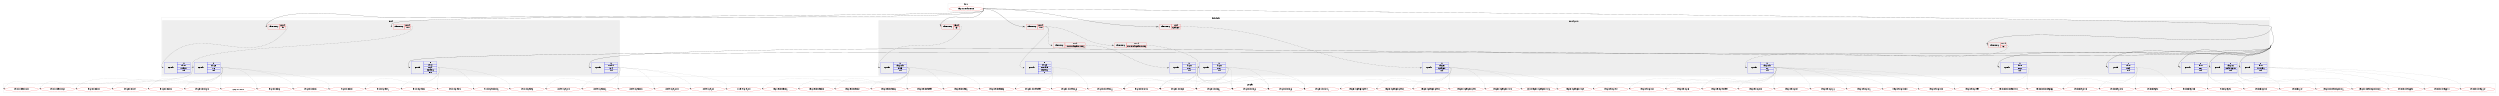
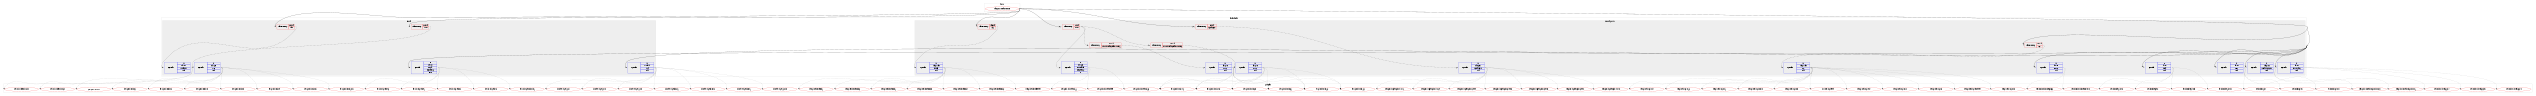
  digraph {
    compound=true
    concentrate=true
    fontname=Helvetica
    fontsize=10
    newrank=true
    rankdir=TB
    ranksep=1.5
    node [color=red fontname=Helvetica fontsize=10]
    edge [arrowhead=vee headport=w style=dotted tailport=e weight=100]
    n1 [label="media-libs/libopenshot-0.1.3" width=4]
    n2 [color=blue label=<<TABLE BORDER="0" CELLBORDER="1" CELLSPACING="0" CELLPADDING="4" WIDTH="220"><TR><TD ROWSPAN="6" CELLPADDING="30">pack_dep</TD></TR><TR><TD WIDTH="110">no</TD></TR><TR><TD>dev-lang</TD></TR><TR><TD>swig</TD></TR><TR><TD>none</TD></TR><TR><TD></TD></TR></TABLE>> shape=none]
    n3 [label=<<TABLE BORDER="0" CELLBORDER="1" CELLSPACING="0" CELLPADDING="4"><TR><TD ROWSPAN="3" CELLPADDING="10">use_conditional</TD></TR><TR><TD>positive</TD></TR><TR><TD>python</TD></TR></TABLE>> shape=none]
    n4 [color=blue label=<<TABLE BORDER="0" CELLBORDER="1" CELLSPACING="0" CELLPADDING="4" WIDTH="220"><TR><TD ROWSPAN="6" CELLPADDING="30">pack_dep</TD></TR><TR><TD WIDTH="110">no</TD></TR><TR><TD>dev-libs</TD></TR><TR><TD>unittest++</TD></TR><TR><TD>none</TD></TR><TR><TD></TD></TR></TABLE>> shape=none]
    n5 [label=<<TABLE BORDER="0" CELLBORDER="1" CELLSPACING="0" CELLPADDING="4"><TR><TD ROWSPAN="3" CELLPADDING="10">use_conditional</TD></TR><TR><TD>positive</TD></TR><TR><TD>test</TD></TR></TABLE>> shape=none]
    n6 [color=blue label=<<TABLE BORDER="0" CELLBORDER="1" CELLSPACING="0" CELLPADDING="4" WIDTH="220"><TR><TD ROWSPAN="6" CELLPADDING="30">pack_dep</TD></TR><TR><TD WIDTH="110">no</TD></TR><TR><TD>dev-util</TD></TR><TR><TD>cmake</TD></TR><TR><TD>greaterequal</TD></TR><TR><TD>3.7.2</TD></TR></TABLE>> shape=none]
    n7 [color=blue label=<<TABLE BORDER="0" CELLBORDER="1" CELLSPACING="0" CELLPADDING="4" WIDTH="220"><TR><TD ROWSPAN="6" CELLPADDING="30">pack_dep</TD></TR><TR><TD WIDTH="110">no</TD></TR><TR><TD>sys-devel</TD></TR><TR><TD>make</TD></TR><TR><TD>none</TD></TR><TR><TD></TD></TR></TABLE>> shape=none]
    n8 [color=blue label=<<TABLE BORDER="0" CELLBORDER="1" CELLSPACING="0" CELLPADDING="4" WIDTH="220"><TR><TD ROWSPAN="6" CELLPADDING="30">pack_dep</TD></TR><TR><TD WIDTH="110">no</TD></TR><TR><TD>media-video</TD></TR><TR><TD>ffmpeg</TD></TR><TR><TD>none</TD></TR><TR><TD></TD></TR></TABLE>> shape=none]
    n9 [label=<<TABLE BORDER="0" CELLBORDER="1" CELLSPACING="0" CELLPADDING="4"><TR><TD ROWSPAN="3" CELLPADDING="10">use_conditional</TD></TR><TR><TD>negative</TD></TR><TR><TD>libav</TD></TR></TABLE>> shape=none]
    n10 [color=blue label=<<TABLE BORDER="0" CELLBORDER="1" CELLSPACING="0" CELLPADDING="4" WIDTH="220"><TR><TD ROWSPAN="6" CELLPADDING="30">pack_dep</TD></TR><TR><TD WIDTH="110">no</TD></TR><TR><TD>media-gfx</TD></TR><TR><TD>imagemagick</TD></TR><TR><TD>none</TD></TR><TR><TD></TD></TR></TABLE>> shape=none]
    n11 [label=<<TABLE BORDER="0" CELLBORDER="1" CELLSPACING="0" CELLPADDING="4"><TR><TD ROWSPAN="3" CELLPADDING="10">use_conditional</TD></TR><TR><TD>positive</TD></TR><TR><TD>imagemagick</TD></TR></TABLE>> shape=none]
    n12 [color=blue label=<<TABLE BORDER="0" CELLBORDER="1" CELLSPACING="0" CELLPADDING="4" WIDTH="220"><TR><TD ROWSPAN="6" CELLPADDING="30">pack_dep</TD></TR><TR><TD WIDTH="110">no</TD></TR><TR><TD>media-video</TD></TR><TR><TD>libav</TD></TR><TR><TD>none</TD></TR><TR><TD></TD></TR></TABLE>> shape=none]
    n13 [label=<<TABLE BORDER="0" CELLBORDER="1" CELLSPACING="0" CELLPADDING="4"><TR><TD ROWSPAN="3" CELLPADDING="10">use_conditional</TD></TR><TR><TD>positive</TD></TR><TR><TD>libav</TD></TR></TABLE>> shape=none]
    n14 [color=blue label=<<TABLE BORDER="0" CELLBORDER="1" CELLSPACING="0" CELLPADDING="4" WIDTH="220"><TR><TD ROWSPAN="6" CELLPADDING="30">pack_dep</TD></TR><TR><TD WIDTH="110">no</TD></TR><TR><TD>dev-lang</TD></TR><TR><TD>python</TD></TR><TR><TD>none</TD></TR><TR><TD></TD></TR></TABLE>> shape=none]
    n15 [label=<<TABLE BORDER="0" CELLBORDER="1" CELLSPACING="0" CELLPADDING="4"><TR><TD ROWSPAN="3" CELLPADDING="10">use_conditional</TD></TR><TR><TD>positive</TD></TR><TR><TD>python_single_target_python3_4</TD></TR></TABLE>> shape=none]
    n16 [color=blue label=<<TABLE BORDER="0" CELLBORDER="1" CELLSPACING="0" CELLPADDING="4" WIDTH="220"><TR><TD ROWSPAN="6" CELLPADDING="30">pack_dep</TD></TR><TR><TD WIDTH="110">no</TD></TR><TR><TD>dev-lang</TD></TR><TR><TD>python</TD></TR><TR><TD>none</TD></TR><TR><TD></TD></TR></TABLE>> shape=none]
    n17 [label=<<TABLE BORDER="0" CELLBORDER="1" CELLSPACING="0" CELLPADDING="4"><TR><TD ROWSPAN="3" CELLPADDING="10">use_conditional</TD></TR><TR><TD>positive</TD></TR><TR><TD>python_single_target_python3_5</TD></TR></TABLE>> shape=none]
    n18 [color=blue label=<<TABLE BORDER="0" CELLBORDER="1" CELLSPACING="0" CELLPADDING="4" WIDTH="220"><TR><TD ROWSPAN="6" CELLPADDING="30">pack_dep</TD></TR><TR><TD WIDTH="110">no</TD></TR><TR><TD>dev-lang</TD></TR><TR><TD>python-exec</TD></TR><TR><TD>greaterequal</TD></TR><TR><TD>2</TD></TR></TABLE>> shape=none]
    n19 [label=<<TABLE BORDER="0" CELLBORDER="1" CELLSPACING="0" CELLPADDING="4"><TR><TD ROWSPAN="3" CELLPADDING="10">use_conditional</TD></TR><TR><TD>positive</TD></TR><TR><TD>python</TD></TR></TABLE>> shape=none]
    n20 [color=blue label=<<TABLE BORDER="0" CELLBORDER="1" CELLSPACING="0" CELLPADDING="4" WIDTH="220"><TR><TD ROWSPAN="6" CELLPADDING="30">pack_dep</TD></TR><TR><TD WIDTH="110">no</TD></TR><TR><TD>dev-qt</TD></TR><TR><TD>qtcore</TD></TR><TR><TD>none</TD></TR><TR><TD></TD></TR></TABLE>> shape=none]
    n21 [color=blue label=<<TABLE BORDER="0" CELLBORDER="1" CELLSPACING="0" CELLPADDING="4" WIDTH="220"><TR><TD ROWSPAN="6" CELLPADDING="30">pack_dep</TD></TR><TR><TD WIDTH="110">no</TD></TR><TR><TD>dev-qt</TD></TR><TR><TD>qtgui</TD></TR><TR><TD>none</TD></TR><TR><TD></TD></TR></TABLE>> shape=none]
    n22 [color=blue label=<<TABLE BORDER="0" CELLBORDER="1" CELLSPACING="0" CELLPADDING="4" WIDTH="220"><TR><TD ROWSPAN="6" CELLPADDING="30">pack_dep</TD></TR><TR><TD WIDTH="110">no</TD></TR><TR><TD>media-libs</TD></TR><TR><TD>libopenshot-audio</TD></TR><TR><TD>none</TD></TR><TR><TD></TD></TR></TABLE>> shape=none]
    n23 [color=blue label=<<TABLE BORDER="0" CELLBORDER="1" CELLSPACING="0" CELLPADDING="4" WIDTH="220"><TR><TD ROWSPAN="6" CELLPADDING="30">pack_dep</TD></TR><TR><TD WIDTH="110">no</TD></TR><TR><TD>dev-qt</TD></TR><TR><TD>qtmultimedia</TD></TR><TR><TD>none</TD></TR><TR><TD></TD></TR></TABLE>> shape=none]
    n24 [color=blue label=<<TABLE BORDER="0" CELLBORDER="1" CELLSPACING="0" CELLPADDING="4" WIDTH="220"><TR><TD ROWSPAN="6" CELLPADDING="30">pack_dep</TD></TR><TR><TD WIDTH="110">no</TD></TR><TR><TD>net-libs</TD></TR><TR><TD>cppzmq</TD></TR><TR><TD>none</TD></TR><TR><TD></TD></TR></TABLE>> shape=none]
    n25 [label="dev-lang/swig-1.3.40-r2" width=4]
    n26 [label="dev-lang/swig-2.0.12" width=4]
    n27 [label="dev-lang/swig-2.0.9" width=4]
    n28 [label="dev-lang/swig-3.0.10" width=4]
    n29 [label="dev-lang/swig-3.0.11" width=4]
    n30 [label="dev-lang/swig-3.0.12" width=4]
    n31 [label="dev-lang/swig-3.0.5" width=4]
    n32 [label="lang-lang/swig-3.0.8" width=4]
    n33 [label="dev-libs/unittest++-1.6.1" width=4]
    n34 [label="dev-libs/unittest++-2.0.0" width=4]
    n35 [label="dev-util/cmake-3.10.0_rc4" width=4]
    n36 [label="dev-util/cmake-3.7.2" width=4]
    n37 [label="dev-util/cmake-3.8.2" width=4]
    n38 [label="dev-util/cmake-3.9.4" width=4]
    n39 [label="dev-util/cmake-3.9.5" width=4]
+   n40 [label="sys-devel/make-3.80-r4" width=4]
    n41 [label="sys-devel/make-3.81-r2" width=4]
    n42 [label="sys-devel/make-3.82-r4" width=4]
    n43 [label="sys-devel/make-4.0-r1" width=4]
    n44 [label="sys-devel/make-4.1-r1" width=4]
    n45 [label="sys-devel/make-4.2.1" width=4]
    n46 [label="sys-devel/make-4.2.1-r1" width=4]
    n47 [label="media-video/ffmpeg-3.2.6" width=4]
    n48 [label="media-video/ffmpeg-3.2.7" width=4]
    n49 [label="media-video/ffmpeg-3.3.3" width=4]
    n50 [label="media-video/ffmpeg-3.3.4" width=4]
    n51 [label="media-video/ffmpeg-3.3.5" width=4]
    n52 [label="media-video/ffmpeg-3.4" width=4]
    n53 [label="media-video/ffmpeg-9999" width=4]
    n54 [label="media-gfx/imagemagick-6.9.9.0" width=4]
    n55 [label="media-gfx/imagemagick-6.9.9.11" width=4]
    n56 [label="media-gfx/imagemagick-6.9.9.20" width=4]
    n57 [label="media-gfx/imagemagick-6.9.9.9" width=4]
    n58 [label="media-gfx/imagemagick-7.0.6.9" width=4]
-   n59 [label="qtmultimedia-gfx/imagemagick-7.0.7.6" width=4]
+   n59 [label="media-gfx/imagemagick-7.0.7.6" width=4]
    n60 [label="media-gfx/imagemagick-7.0.7.8" width=4]
    n61 [label="media-video/libav-11.3" width=4]
    n62 [label="media-video/libav-11.3-r1" width=4]
    n63 [label="media-video/libav-11.4" width=4]
    n64 [label="media-video/libav-14.6" width=4]
    n65 [label="media-video/libav-11.7" width=4]
    n66 [label="media-video/libav-11.8" width=4]
    n67 [label="media-video/cmake-11.9999" width=4]
    n68 [label="media-video/libav-12" width=4]
    n69 [label="media-video/libav-12.1" width=4]
    n70 [label="media-video/libav-9.17" width=4]
-   n71 [label="media-video/libav-9999" width=4]
+   n71 [label="util-video/libav-9999" width=4]
    n72 [label="dev-lang/python-2.7.12" width=4]
    n73 [label="dev-lang/python-2.7.14" width=4]
    n74 [label="dev-lang/python-3.4.5" width=4]
    n75 [label="dev-lang/python-3.4.6" width=4]
    n76 [label="dev-lang/python-3.5.4" width=4]
    n77 [label="dev-lang/python-3.6.3" width=4]
    n78 [label="dev-lang/python-exec-2.4.4" width=4]
    n79 [label="dev-lang/python-exec-2.4.5" width=4]
    n80 [label="dev-lang/python-exec-9999" width=4]
    n81 [label="dev-qt/qtcore-4.8.7-r2" width=4]
    n82 [label="dev-qt/qtcore-4.8.7-r3" width=4]
    n83 [label="dev-qt/qtcore-5.7.1-r3" width=4]
    n84 [label="dev-qt/qtcore-5.9.2" width=4]
    n85 [label="dev-qt/qtgui-4.8.7" width=4]
    n86 [label="dev-qt/qtgui-5.7.1-r1" width=4]
-   n87 [label="dev-qt/cmake-5.9.2" width=4]
+   n87 [label="dev-qt/qtgui-5.9.2" width=4]
    n88 [label="dev-qt/qtmultimedia-4.8.7" width=4]
    n89 [label="dev-qt/qtmultimedia-5.7.1" width=4]
    n90 [label="dev-qt/qtmultimedia-5.9.2" width=4]
    n91 [label="media-libs/libopenshot-audio-0.1.2-r1" width=4]
    n92 [label="media-libs/libopenshot-audio-0.1.4" width=4]
    n93 [label="net-libs/cppzmq-0_pre130717-r1" width=4]
    n94 [label="net-libs/cppzmq-0_pre150606" width=4]
    subgraph cluster_1 {
      color=gray
      label=<<i>ebuild</i>>
      rank=same
      n1
    }
    subgraph cluster_2 {
      color=gray
      label=<<i>dependencies</i>>
      subgraph cluster_3 {
        color=gray
        fillcolor="#eeeeee"
        label=<<i>compile</i>>
        style=filled
        subgraph sub_4 {
          color=gray
          fillcolor="#eeeeee"
          label=<<i>compile</i>>
          style=filled
          n3
          subgraph sub_5 {
            color=gray
            fillcolor="#eeeeee"
            label=<<i>compile</i>>
            style=filled
            n2
          }
        }
        subgraph sub_6 {
          color=gray
          fillcolor="#eeeeee"
          label=<<i>compile</i>>
          style=filled
          n5
          subgraph sub_7 {
            color=gray
            fillcolor="#eeeeee"
            label=<<i>compile</i>>
            style=filled
            n4
          }
        }
        subgraph sub_8 {
          color=gray
          fillcolor="#eeeeee"
          label=<<i>compile</i>>
          style=filled
          n6
        }
        subgraph sub_9 {
          color=gray
          fillcolor="#eeeeee"
          label=<<i>compile</i>>
          style=filled
          n7
        }
      }
      subgraph cluster_10 {
        color=gray
        fillcolor="#eeeeee"
        label=<<i>compile and run</i>>
        style=filled
        subgraph sub_11 {
          color=gray
          fillcolor="#eeeeee"
          label=<<i>compile and run</i>>
          style=filled
          n9
          subgraph sub_12 {
            color=gray
            fillcolor="#eeeeee"
            label=<<i>compile and run</i>>
            style=filled
            n8
          }
        }
        subgraph sub_13 {
          color=gray
          fillcolor="#eeeeee"
          label=<<i>compile and run</i>>
          style=filled
          n11
          subgraph sub_14 {
            color=gray
            fillcolor="#eeeeee"
            label=<<i>compile and run</i>>
            style=filled
            n10
          }
        }
        subgraph sub_15 {
          color=gray
          fillcolor="#eeeeee"
          label=<<i>compile and run</i>>
          style=filled
          n13
          subgraph sub_16 {
            color=gray
            fillcolor="#eeeeee"
            label=<<i>compile and run</i>>
            style=filled
            n12
          }
        }
        subgraph sub_17 {
          color=gray
          fillcolor="#eeeeee"
          label=<<i>compile and run</i>>
          style=filled
          n19
          subgraph sub_18 {
            color=gray
            fillcolor="#eeeeee"
            label=<<i>compile and run</i>>
            style=filled
            n15
            subgraph sub_19 {
              color=gray
              fillcolor="#eeeeee"
              label=<<i>compile and run</i>>
              style=filled
              n14
            }
          }
          subgraph sub_20 {
            color=gray
            fillcolor="#eeeeee"
            label=<<i>compile and run</i>>
            style=filled
            n17
            subgraph sub_21 {
              color=gray
              fillcolor="#eeeeee"
              label=<<i>compile and run</i>>
              style=filled
              n16
            }
          }
          subgraph sub_22 {
            color=gray
            fillcolor="#eeeeee"
            label=<<i>compile and run</i>>
            style=filled
            n18
          }
        }
        subgraph sub_23 {
          color=gray
          fillcolor="#eeeeee"
          label=<<i>compile and run</i>>
          style=filled
          n20
        }
        subgraph sub_24 {
          color=gray
          fillcolor="#eeeeee"
          label=<<i>compile and run</i>>
          style=filled
          n21
        }
        subgraph sub_25 {
          color=gray
          fillcolor="#eeeeee"
          label=<<i>compile and run</i>>
          style=filled
          n22
        }
        subgraph sub_26 {
          color=gray
          fillcolor="#eeeeee"
          label=<<i>compile and run</i>>
          style=filled
          n23
        }
        subgraph sub_27 {
          color=gray
          fillcolor="#eeeeee"
          label=<<i>compile and run</i>>
          style=filled
          n24
        }
      }
      subgraph cluster_28 {
        color=gray
        fillcolor="#eeeeee"
        label=<<i>run</i>>
        style=filled
      }
    }
    subgraph cluster_29 {
      color=gray
      label=<<i>candidates</i>>
      rank=same
      subgraph sub_30 {
        color=black
        label=<<i>candidates</i>>
        nodesep=1
        rank=same
        n25
        n26
        n27
        n28
        n29
        n30
        n31
        n32
      }
      subgraph sub_31 {
        color=black
        label=<<i>candidates</i>>
        nodesep=1
        rank=same
        n33
        n34
      }
      subgraph sub_32 {
        color=black
        label=<<i>candidates</i>>
        nodesep=1
        rank=same
        n35
        n36
        n37
        n38
        n39
      }
      subgraph sub_33 {
        color=black
        label=<<i>candidates</i>>
        nodesep=1
        rank=same
+       n40
        n41
        n42
        n43
        n44
        n45
        n46
      }
      subgraph sub_34 {
        color=black
        label=<<i>candidates</i>>
        nodesep=1
        rank=same
        n47
        n48
        n49
        n50
        n51
        n52
        n53
      }
      subgraph sub_35 {
        color=black
        label=<<i>candidates</i>>
        nodesep=1
        rank=same
        n54
        n55
        n56
        n57
        n58
        n59
        n60
      }
      subgraph sub_36 {
        color=black
        label=<<i>candidates</i>>
        nodesep=1
        rank=same
        n61
        n62
        n63
        n64
        n65
        n66
        n67
        n68
        n69
        n70
        n71
      }
      subgraph sub_37 {
        color=black
        label=<<i>candidates</i>>
        nodesep=1
        rank=same
        n72
        n73
        n74
        n75
        n76
        n77
      }
      subgraph sub_38 {
        color=black
        label=<<i>candidates</i>>
        nodesep=1
        rank=same
        n72
        n73
        n74
        n75
        n76
        n77
      }
      subgraph sub_39 {
        color=black
        label=<<i>candidates</i>>
        nodesep=1
        rank=same
        n78
        n79
        n80
      }
      subgraph sub_40 {
        color=black
        label=<<i>candidates</i>>
        nodesep=1
        rank=same
        n81
        n82
        n83
        n84
      }
      subgraph sub_41 {
        color=black
        label=<<i>candidates</i>>
        nodesep=1
        rank=same
        n85
        n86
        n87
      }
      subgraph sub_42 {
        color=black
        label=<<i>candidates</i>>
        nodesep=1
        rank=same
        n88
        n89
        n90
      }
      subgraph sub_43 {
        color=black
        label=<<i>candidates</i>>
        nodesep=1
        rank=same
        n91
        n92
      }
      subgraph sub_44 {
        color=black
        label=<<i>candidates</i>>
        nodesep=1
        rank=same
        n93
        n94
      }
    }
    n1 -> n3 [style=solid weight=20]
    n1 -> n5 [style=solid weight=20]
    n1 -> n6 [style=solid weight=20]
    n1 -> n7 [style=solid weight=20]
    n1 -> n9 [arrowhead=odotvee style=solid weight=20]
    n1 -> n11 [arrowhead=odotvee style=solid weight=20]
    n1 -> n13 [arrowhead=odotvee style=solid weight=20]
    n1 -> n19 [arrowhead=odotvee style=solid weight=20]
    n1 -> n20 [arrowhead=odotvee style=solid weight=20]
    n1 -> n21 [arrowhead=odotvee style=solid weight=20]
    n1 -> n22 [arrowhead=odotvee style=solid weight=20]
    n1 -> n23 [arrowhead=odotvee style=solid weight=20]
    n1 -> n24 [arrowhead=odotvee style=solid weight=20]
    n2 -> n25
    n2 -> n26
    n2 -> n27
    n2 -> n28
    n2 -> n29
    n2 -> n30
    n2 -> n31
    n2 -> n32
    n3 -> n2 [style=dashed weight=20]
    n4 -> n33
    n4 -> n34
    n5 -> n4 [style=dashed weight=20]
    n6 -> n35
    n6 -> n36
    n6 -> n37
    n6 -> n38
    n6 -> n39
+   n7 -> n40
    n7 -> n41
    n7 -> n42
    n7 -> n43
    n7 -> n44
    n7 -> n45
    n7 -> n46
    n8 -> n47
    n8 -> n48
    n8 -> n49
    n8 -> n50
    n8 -> n51
    n8 -> n52
    n8 -> n53
    n9 -> n8 [style=dashed weight=20]
    n10 -> n54
    n10 -> n55
    n10 -> n56
    n10 -> n57
    n10 -> n58
    n10 -> n59
    n10 -> n60
    n11 -> n10 [style=dashed weight=20]
    n12 -> n61
    n12 -> n62
    n12 -> n63
    n12 -> n64
    n12 -> n65
    n12 -> n66
    n12 -> n67
    n12 -> n68
    n12 -> n69
    n12 -> n70
    n12 -> n71
    n13 -> n12 [style=dashed weight=20]
    n14 -> n72
    n14 -> n73
    n14 -> n74
    n14 -> n75
    n14 -> n76
    n14 -> n77
    n15 -> n14 [style=dashed weight=20]
    n16 -> n72
    n16 -> n73
    n16 -> n74
    n16 -> n75
    n16 -> n76
    n16 -> n77
    n17 -> n16 [style=dashed weight=20]
    n18 -> n78
    n18 -> n79
    n18 -> n80
    n19 -> n15 [style=dashed weight=20]
    n19 -> n17 [style=dashed weight=20]
    n19 -> n18 [style=dashed weight=20]
    n20 -> n81
    n20 -> n82
    n20 -> n83
    n20 -> n84
    n21 -> n85
    n21 -> n86
    n21 -> n87
    n22 -> n91
    n22 -> n92
    n23 -> n88
    n23 -> n89
    n23 -> n90
    n24 -> n93
    n24 -> n94
  }
